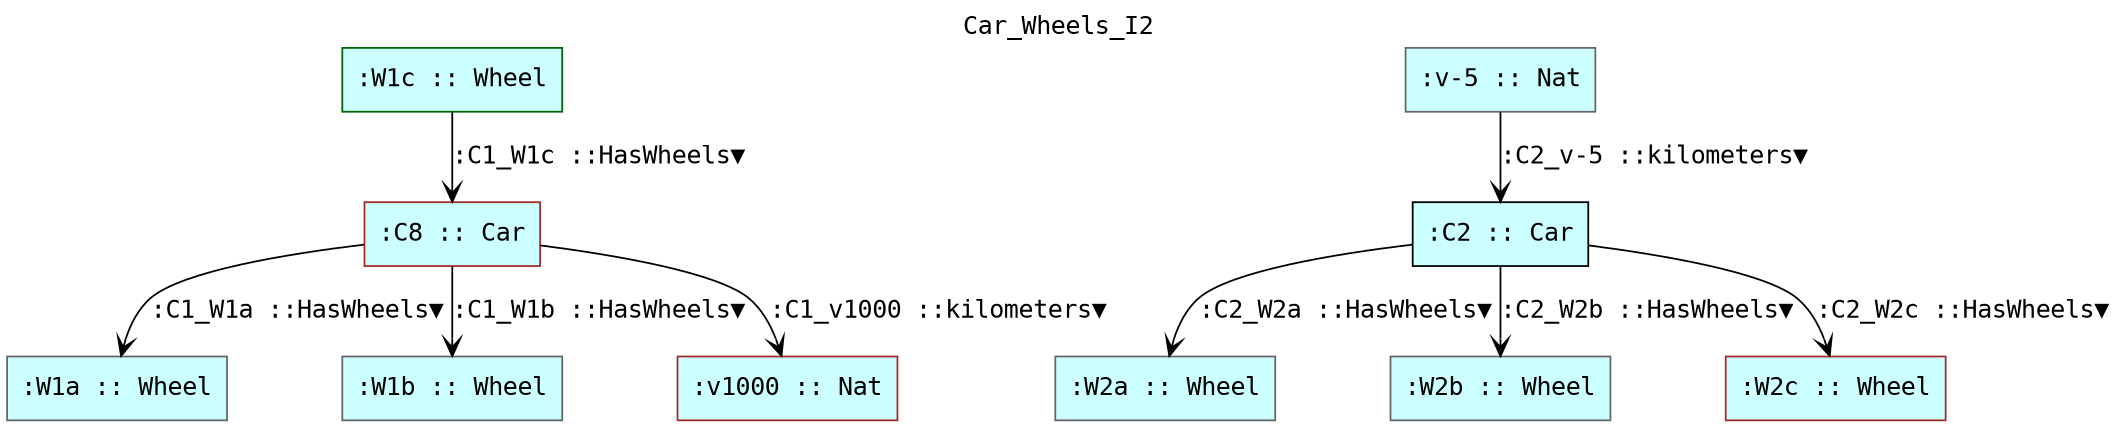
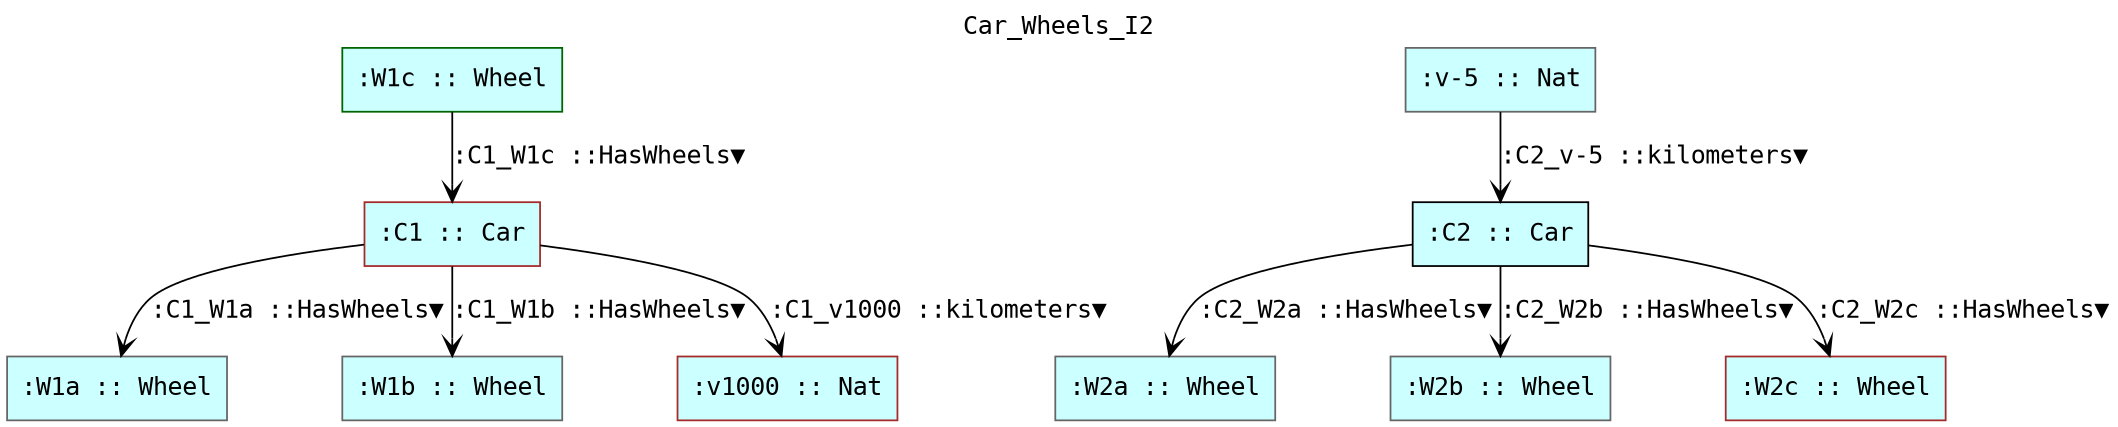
  digraph {
    fontname="DejaVu Sans Mono"
    label=Car_Wheels_I2
    labelfontsize=12
    labelloc=tl
    node [color=gray40 fillcolor="#CCFFFF" fontname="DejaVu Sans Mono" shape=box style=filled]
    edge [arrowhead=vee fontname="DejaVu Sans Mono"]
-   n1 [color=brown label=":C8 :: Car"]
+   n1 [color=brown label=":C1 :: Car"]
    n2 [label=":W1a :: Wheel"]
    n3 [label=":W1b :: Wheel"]
    n4 [color=brown label=":v1000 :: Nat"]
    n5 [color=darkgreen label=":W1c :: Wheel"]
    n6 [color=black label=":C2 :: Car"]
    n7 [label=":W2a :: Wheel"]
    n8 [label=":W2b :: Wheel"]
    n9 [color=brown label=":W2c :: Wheel"]
    n10 [label=":v-5 :: Nat"]
    n1 -> n2 [label=":C1_W1a ::HasWheels▼"]
    n1 -> n3 [label=":C1_W1b ::HasWheels▼"]
    n1 -> n4 [label=":C1_v1000 ::kilometers▼"]
    n5 -> n1 [label=":C1_W1c ::HasWheels▼"]
    n6 -> n7 [label=":C2_W2a ::HasWheels▼"]
    n6 -> n8 [label=":C2_W2b ::HasWheels▼"]
    n6 -> n9 [label=":C2_W2c ::HasWheels▼"]
    n10 -> n6 [label=":C2_v-5 ::kilometers▼"]
  }
